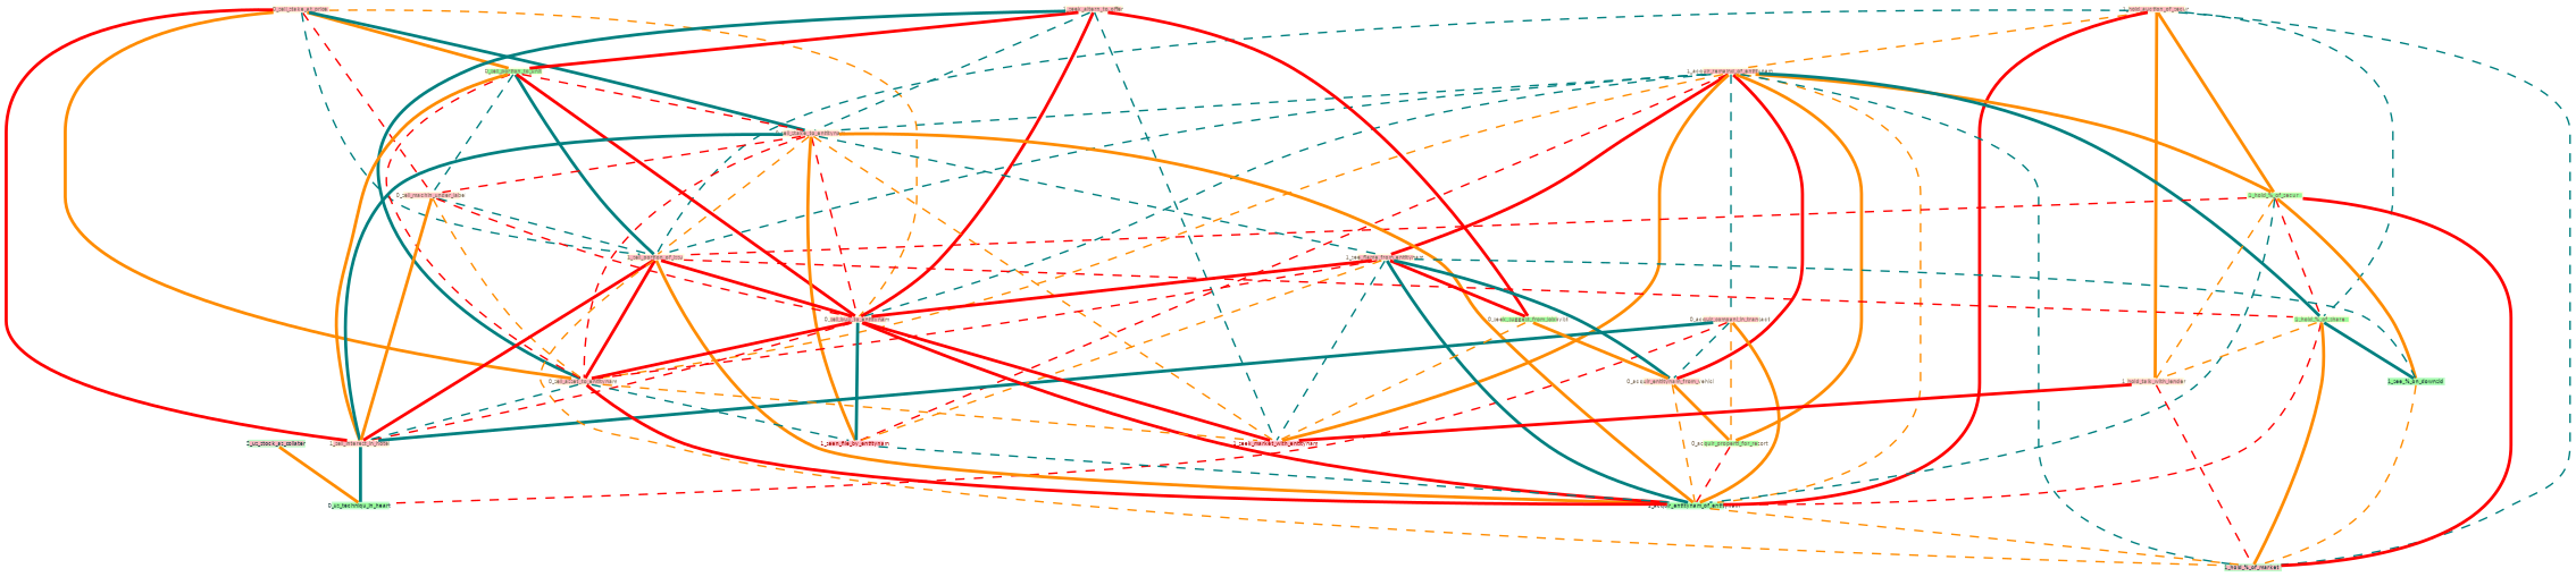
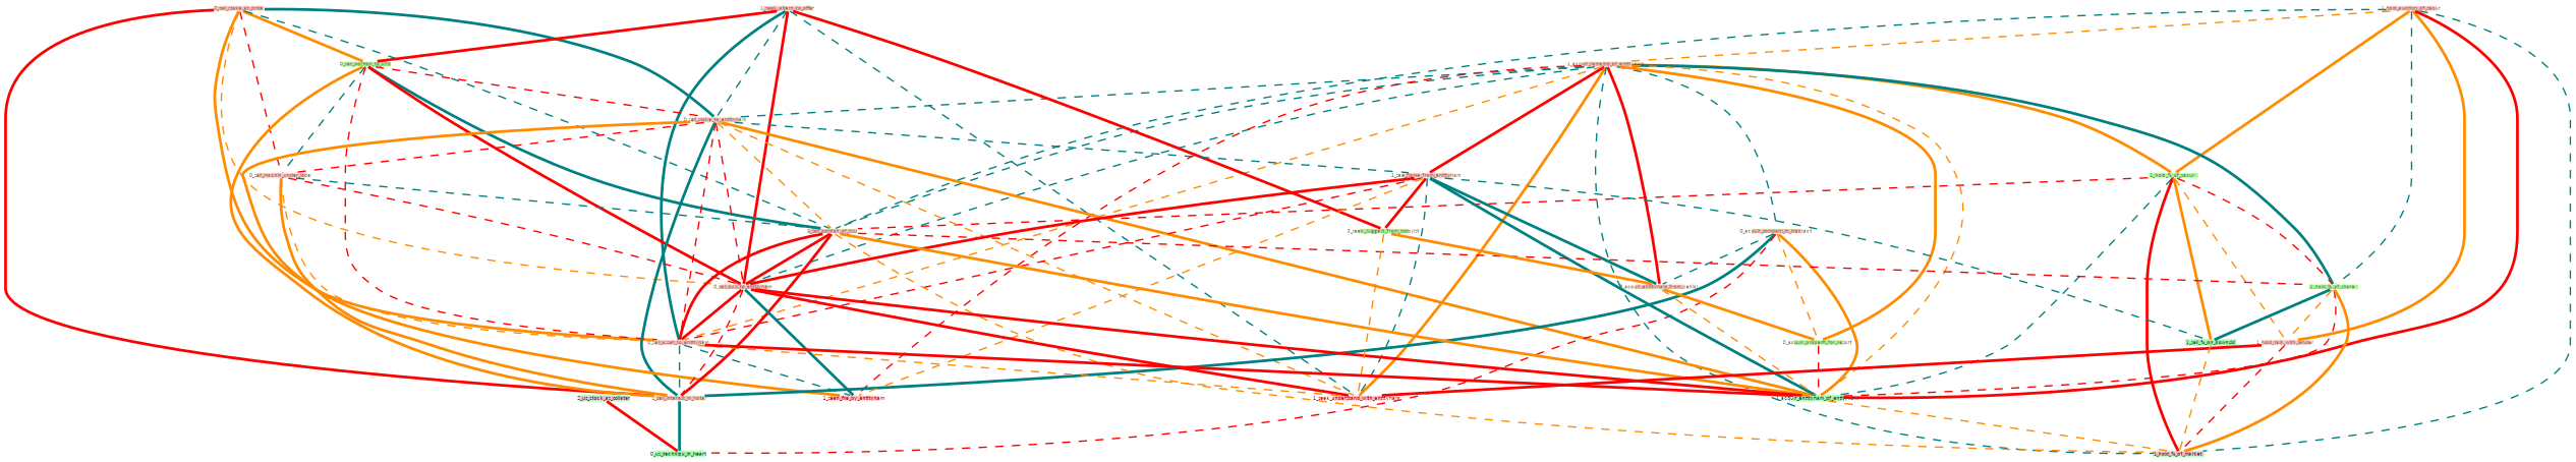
  graph {
    fontname=Lato
    node [color="#ffffe0" fillcolor=lightpink fixedsize=true fontcolor="#8b7d6b" fontname=Lato fontsize=4 shape=polygon style=filled]
    edge [color=red fontname=Lato style=dashed w=1]
    "1_hold_auction_of_secur " [height=.06 width=.5]
    "1_acquir_remaind_of_entitynam " [height=.06 width=.5]
    "0_sell_stake_at_price " [height=.06 width=.5]
    "1_seek_altern_to_offer " [height=.06 width=.5]
    "0_sell_portion_to_unit " [fillcolor=palegreen height=.06 width=.5]
    "1_hold_%_of_secur " [fillcolor=palegreen height=.06 width=.5]
    "0_sell_stake_to_entitynam " [height=.06 width=.5]
    "0_acquir_compani_in_transact " [height=.06 width=.5]
    "1_see_flame_from_entitynam " [height=.06 width=.5]
    "0_sell_machin_under_label " [height=.06 width=.5]
    "1_sell_portion_of_issu " [height=.06 width=.5]
    "0_sell_busi_to_entitynam " [height=.06 width=.5]
    "0_sell_asset_to_entitynam " [height=.06 width=.5]
    "0_seek_suggest_from_lobbyist " [fillcolor=palegreen height=.06 width=.5]
    "1_hold_%_of_share " [fillcolor=palegreen height=.06 width=.5]
    "1_sell_interest_in_hotel " [height=.06 width=.5]
    "0_acquir_entitynam_from_vehicl " [height=.06 width=.5]
    "1_hold_talk_with_lender " [height=.06 width=.5]
    "0_acquir_properti_for_resort " [fillcolor=palegreen height=.06 width=.5]
    "1_seen_file_by_entitynam " [color="#fff0f5" fontcolor="#b22222" height=.06 width=.5]
-   "1_seek_understand_with_entitynam " [color="#fff0f5" fontcolor="#b22222" height=.06 width=.5 label="1_seek_market_with_entitynam"]
+   "1_seek_understand_with_entitynam " [color="#fff0f5" fontcolor="#b22222" height=.06 width=.5]
    "1_acquir_entitynam_of_entitynam " [color="#BDFCC9" fillcolor=palegreen fontcolor="#2f4f4f" height=.06 width=.5]
    "1_hold_%_of_market " [color="#BDFCC9" fontcolor="#2f4f4f" height=.06 width=.5]
-   "1_see_%_on_downsid " [color="#BDFCC9" fillcolor=palegreen fontcolor="#2f4f4f" height=.06 width=.5]
+   "1_see_%_on_downsid " [color="#BDFCC9" fillcolor=palegreen fontcolor="#2f4f4f" height=.06 width=.5 label="1_sell_%_on_downsid"]
    "0_us_techniqu_in_heart " [color="#BDFCC9" fillcolor=palegreen fontcolor="#2f4f4f" height=.06 width=.5]
    n26 [color="#BDFCC9" fontcolor="#2f4f4f" height=.06 label="2_us_stock_as_collater" width=.5]
    subgraph sub_1 {
      "1_hold_auction_of_secur "
      "1_acquir_remaind_of_entitynam "
      "0_sell_stake_at_price "
      "1_seek_altern_to_offer "
      "0_sell_portion_to_unit "
      "1_hold_%_of_secur "
      "0_sell_stake_to_entitynam "
      "0_acquir_compani_in_transact "
      "1_see_flame_from_entitynam "
      "0_sell_machin_under_label "
      "1_sell_portion_of_issu "
      "0_sell_busi_to_entitynam "
      "0_sell_asset_to_entitynam "
      "0_seek_suggest_from_lobbyist "
      "1_hold_%_of_share "
      "1_sell_interest_in_hotel "
      "0_acquir_entitynam_from_vehicl "
      "1_hold_talk_with_lender "
      "0_acquir_properti_for_resort "
    }
    subgraph sub_2 {
      "1_seen_file_by_entitynam "
      "1_seek_understand_with_entitynam "
    }
    "1_hold_auction_of_secur " -- "1_acquir_remaind_of_entitynam " [color=darkorange]
    "1_hold_auction_of_secur " -- "1_hold_%_of_secur " [color=darkorange style=bold w=3]
    "1_hold_auction_of_secur " -- "1_sell_portion_of_issu " [color=teal]
    "1_hold_auction_of_secur " -- "1_hold_%_of_share " [color=teal w=2]
    "1_hold_auction_of_secur " -- "1_hold_talk_with_lender " [color=darkorange style=bold]
    "1_hold_auction_of_secur " -- "1_acquir_entitynam_of_entitynam " [style=bold]
    "1_hold_auction_of_secur " -- "1_hold_%_of_market " [color=teal w=2]
    "1_acquir_remaind_of_entitynam " -- "1_hold_%_of_secur " [color=darkorange style=bold]
    "1_acquir_remaind_of_entitynam " -- "0_sell_stake_to_entitynam " [color=teal]
    "1_acquir_remaind_of_entitynam " -- "0_acquir_compani_in_transact " [color=teal]
    "1_acquir_remaind_of_entitynam " -- "1_see_flame_from_entitynam " [style=bold]
    "1_acquir_remaind_of_entitynam " -- "1_sell_portion_of_issu " [color=teal]
    "1_acquir_remaind_of_entitynam " -- "0_sell_busi_to_entitynam " [color=teal]
    "1_acquir_remaind_of_entitynam " -- "0_sell_asset_to_entitynam " [color=darkorange]
    "1_acquir_remaind_of_entitynam " -- "1_hold_%_of_share " [color=teal style=bold]
    "1_acquir_remaind_of_entitynam " -- "0_acquir_entitynam_from_vehicl " [style=bold]
    "1_acquir_remaind_of_entitynam " -- "0_acquir_properti_for_resort " [color=darkorange style=bold]
    "1_acquir_remaind_of_entitynam " -- "1_seen_file_by_entitynam "
    "1_acquir_remaind_of_entitynam " -- "1_seek_understand_with_entitynam " [color=darkorange style=bold]
    "1_acquir_remaind_of_entitynam " -- "1_acquir_entitynam_of_entitynam " [color=darkorange w=3]
    "1_acquir_remaind_of_entitynam " -- "1_hold_%_of_market " [color=teal]
    "0_sell_stake_at_price " -- "0_sell_portion_to_unit " [color=darkorange style=bold]
    "0_sell_stake_at_price " -- "0_sell_stake_to_entitynam " [color=teal style=bold w=2]
    "0_sell_stake_at_price " -- "0_sell_machin_under_label "
    "0_sell_stake_at_price " -- "1_sell_portion_of_issu " [color=teal]
    "0_sell_stake_at_price " -- "0_sell_busi_to_entitynam " [color=darkorange]
    "0_sell_stake_at_price " -- "0_sell_asset_to_entitynam " [color=darkorange style=bold]
    "0_sell_stake_at_price " -- "1_sell_interest_in_hotel " [style=bold]
    "1_seek_altern_to_offer " -- "0_sell_portion_to_unit " [style=bold]
    "1_seek_altern_to_offer " -- "0_sell_stake_to_entitynam " [color=teal]
    "1_seek_altern_to_offer " -- "0_sell_busi_to_entitynam " [style=bold]
    "1_seek_altern_to_offer " -- "0_sell_asset_to_entitynam " [color=teal style=bold]
    "1_seek_altern_to_offer " -- "0_seek_suggest_from_lobbyist " [style=bold]
    "1_seek_altern_to_offer " -- "1_seek_understand_with_entitynam " [color=teal]
    "0_sell_portion_to_unit " -- "0_sell_stake_to_entitynam " [w=2]
    "0_sell_portion_to_unit " -- "0_sell_machin_under_label " [color=teal]
    "0_sell_portion_to_unit " -- "1_sell_portion_of_issu " [color=teal style=bold w=2]
    "0_sell_portion_to_unit " -- "0_sell_busi_to_entitynam " [style=bold w=2]
    "0_sell_portion_to_unit " -- "0_sell_asset_to_entitynam " [w=2]
    "0_sell_portion_to_unit " -- "1_sell_interest_in_hotel " [color=darkorange style=bold]
    "1_hold_%_of_secur " -- "1_sell_portion_of_issu "
    "1_hold_%_of_secur " -- "1_hold_%_of_share " [w=3]
    "1_hold_%_of_secur " -- "1_hold_talk_with_lender " [color=darkorange]
    "1_hold_%_of_secur " -- "1_acquir_entitynam_of_entitynam " [color=teal]
    "1_hold_%_of_secur " -- "1_hold_%_of_market " [style=bold w=3]
    "1_hold_%_of_secur " -- "1_see_%_on_downsid " [color=darkorange style=bold]
    "0_sell_stake_to_entitynam " -- "1_see_flame_from_entitynam " [color=teal]
    "0_sell_stake_to_entitynam " -- "0_sell_machin_under_label "
    "0_sell_stake_to_entitynam " -- "1_sell_portion_of_issu " [color=darkorange]
    "0_sell_stake_to_entitynam " -- "0_sell_busi_to_entitynam " [w=3]
    "0_sell_stake_to_entitynam " -- "0_sell_asset_to_entitynam " [w=3]
    "0_sell_stake_to_entitynam " -- "1_sell_interest_in_hotel " [color=teal style=bold]
    "0_sell_stake_to_entitynam " -- "1_seen_file_by_entitynam " [color=darkorange style=bold]
    "0_sell_stake_to_entitynam " -- "1_seek_understand_with_entitynam " [color=darkorange]
    "0_sell_stake_to_entitynam " -- "1_acquir_entitynam_of_entitynam " [color=darkorange style=bold]
    "0_acquir_compani_in_transact " -- "1_sell_interest_in_hotel " [color=teal style=bold]
    "0_acquir_compani_in_transact " -- "0_acquir_entitynam_from_vehicl " [color=teal]
    "0_acquir_compani_in_transact " -- "0_acquir_properti_for_resort " [color=darkorange]
    "0_acquir_compani_in_transact " -- "1_acquir_entitynam_of_entitynam " [color=darkorange style=bold]
    "0_acquir_compani_in_transact " -- "0_us_techniqu_in_heart "
    "1_see_flame_from_entitynam " -- "0_sell_busi_to_entitynam " [style=bold]
    "1_see_flame_from_entitynam " -- "0_sell_asset_to_entitynam "
    "1_see_flame_from_entitynam " -- "0_seek_suggest_from_lobbyist " [style=bold]
    "1_see_flame_from_entitynam " -- "0_acquir_entitynam_from_vehicl " [color=teal style=bold]
    "1_see_flame_from_entitynam " -- "1_seen_file_by_entitynam " [color=darkorange]
    "1_see_flame_from_entitynam " -- "1_seek_understand_with_entitynam " [color=teal]
    "1_see_flame_from_entitynam " -- "1_acquir_entitynam_of_entitynam " [color=teal style=bold]
    "1_see_flame_from_entitynam " -- "1_see_%_on_downsid " [color=teal]
    "0_sell_machin_under_label " -- "1_sell_portion_of_issu " [color=teal]
    "0_sell_machin_under_label " -- "0_sell_busi_to_entitynam "
    "0_sell_machin_under_label " -- "0_sell_asset_to_entitynam " [color=darkorange]
    "0_sell_machin_under_label " -- "1_sell_interest_in_hotel " [color=darkorange style=bold]
    "1_sell_portion_of_issu " -- "0_sell_busi_to_entitynam " [style=bold]
    "1_sell_portion_of_issu " -- "0_sell_asset_to_entitynam " [style=bold]
    "1_sell_portion_of_issu " -- "1_hold_%_of_share "
    "1_sell_portion_of_issu " -- "1_sell_interest_in_hotel " [style=bold]
    "1_sell_portion_of_issu " -- "1_acquir_entitynam_of_entitynam " [color=darkorange style=bold]
    "1_sell_portion_of_issu " -- "1_hold_%_of_market " [color=darkorange]
    "0_sell_busi_to_entitynam " -- "0_sell_asset_to_entitynam " [style=bold w=3]
    "0_sell_busi_to_entitynam " -- "1_sell_interest_in_hotel "
    "0_sell_busi_to_entitynam " -- "1_seen_file_by_entitynam " [color=teal style=bold]
    "0_sell_busi_to_entitynam " -- "1_seek_understand_with_entitynam " [style=bold]
    "0_sell_busi_to_entitynam " -- "1_acquir_entitynam_of_entitynam " [style=bold]
    "0_sell_asset_to_entitynam " -- "1_sell_interest_in_hotel " [color=teal]
    "0_sell_asset_to_entitynam " -- "1_seen_file_by_entitynam " [color=teal]
    "0_sell_asset_to_entitynam " -- "1_seek_understand_with_entitynam " [color=darkorange]
    "0_sell_asset_to_entitynam " -- "1_acquir_entitynam_of_entitynam " [style=bold]
    "0_seek_suggest_from_lobbyist " -- "0_acquir_entitynam_from_vehicl " [color=darkorange style=bold]
    "0_seek_suggest_from_lobbyist " -- "1_seek_understand_with_entitynam " [color=darkorange]
    "1_hold_%_of_share " -- "1_hold_talk_with_lender " [color=darkorange]
    "1_hold_%_of_share " -- "1_acquir_entitynam_of_entitynam "
    "1_hold_%_of_share " -- "1_hold_%_of_market " [color=darkorange style=bold w=3]
    "1_hold_%_of_share " -- "1_see_%_on_downsid " [color=teal style=bold]
    "1_sell_interest_in_hotel " -- "0_us_techniqu_in_heart " [color=teal style=bold]
    "0_acquir_entitynam_from_vehicl " -- "0_acquir_properti_for_resort " [color=darkorange style=bold]
    "0_acquir_entitynam_from_vehicl " -- "1_acquir_entitynam_of_entitynam " [color=darkorange w=2]
    "1_hold_talk_with_lender " -- "1_seek_understand_with_entitynam " [style=bold]
    "1_hold_talk_with_lender " -- "1_hold_%_of_market "
    "0_acquir_properti_for_resort " -- "1_acquir_entitynam_of_entitynam "
-   "1_seen_file_by_entitynam " -- "1_acquir_entitynam_of_entitynam " [color=teal]
    "1_acquir_entitynam_of_entitynam " -- "1_hold_%_of_market " [color=darkorange]
    "1_see_%_on_downsid " -- "1_hold_%_of_market " [color=darkorange]
-   n26 -- "0_us_techniqu_in_heart " [color=darkorange style=bold]
+   n26 -- "0_us_techniqu_in_heart " [style=bold]
  }
